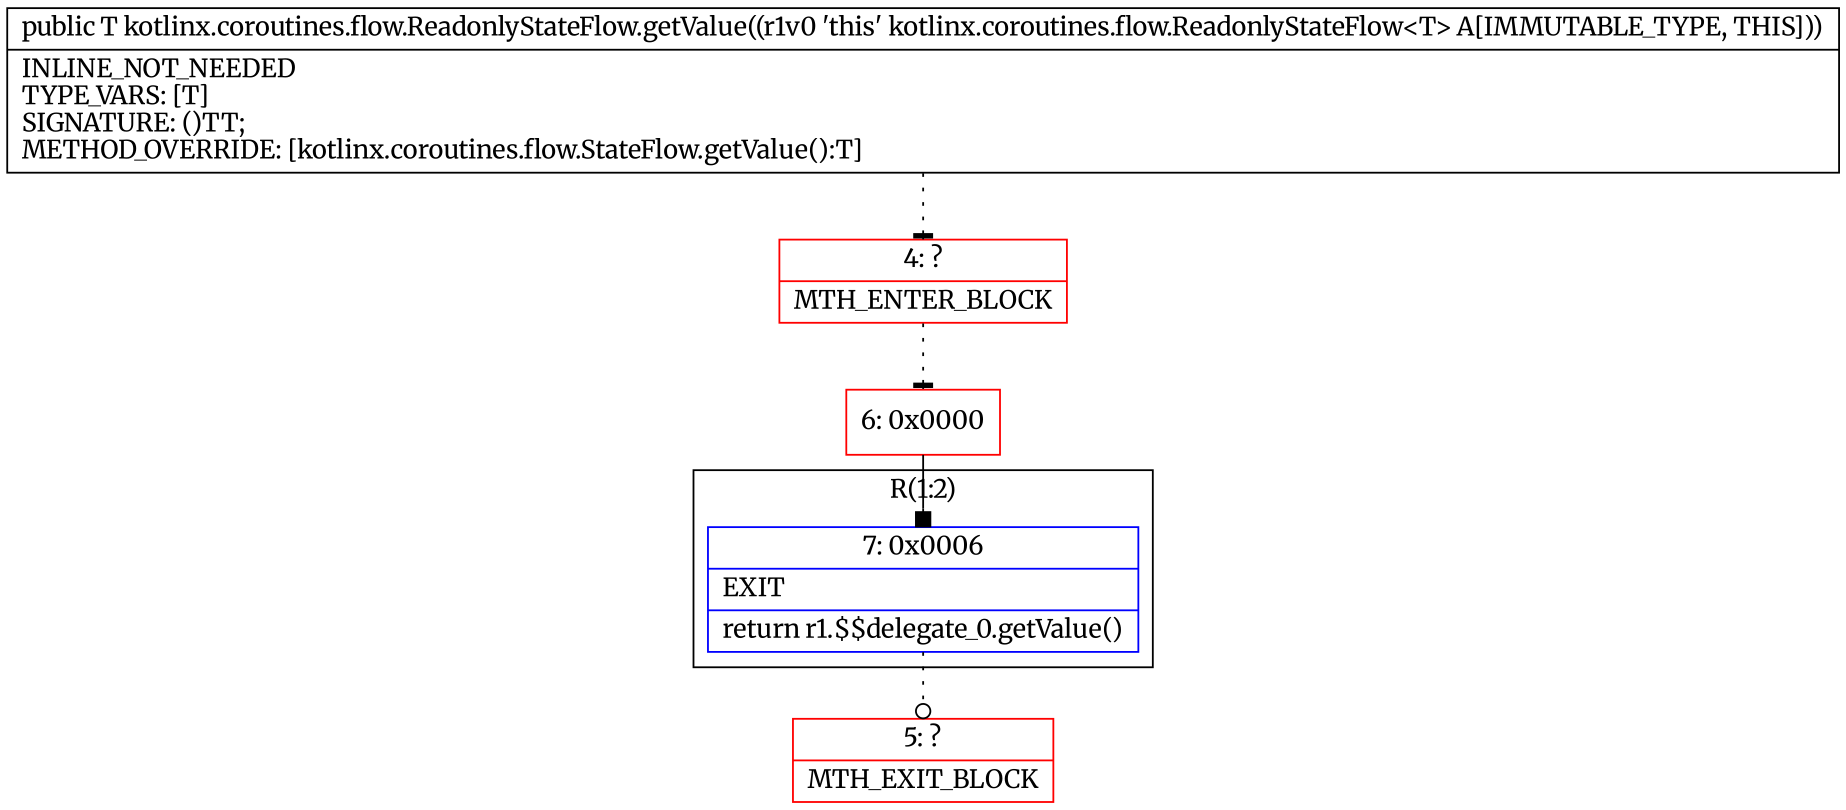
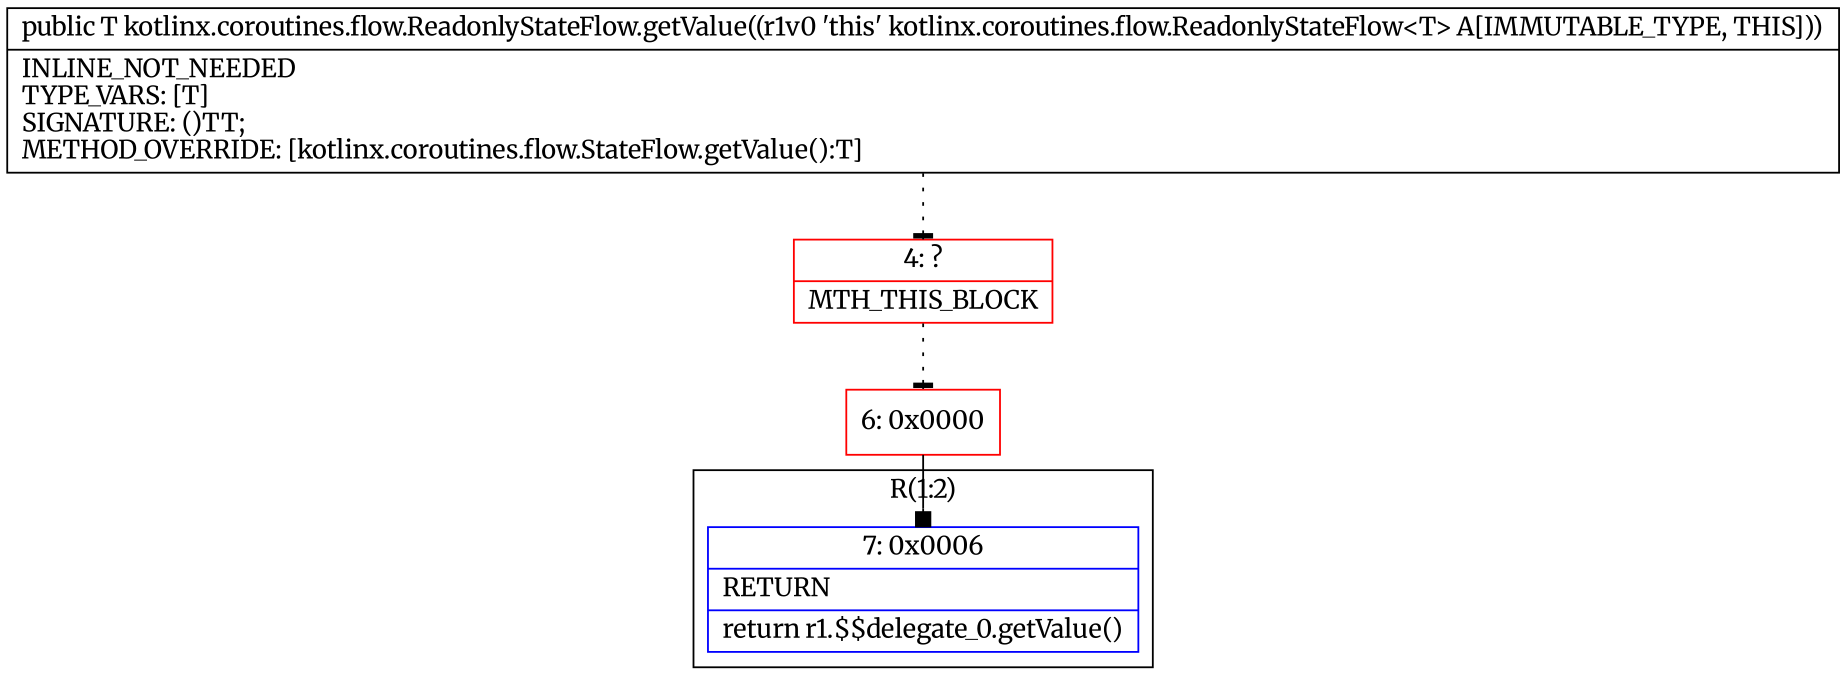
  digraph {
    fontname=Merriweather
    node [color=red fontname=Merriweather shape=record]
    edge [arrowhead=tee fontname=Merriweather style=dotted]
-   n1 [color=blue label="{7\:\ 0x0006|EXIT\l|return r1.$$delegate_0.getValue()\l}"]
-   n2 [label="{5\:\ ?|MTH_EXIT_BLOCK\l}"]
-   n3 [label="{4\:\ ?|MTH_ENTER_BLOCK\l}"]
+   n1 [color=blue label="{7\:\ 0x0006|RETURN\l|return r1.$$delegate_0.getValue()\l}"]
+   n3 [label="{4\:\ ?|MTH_THIS_BLOCK\l}"]
    n4 [label="{6\:\ 0x0000}"]
    n5 [label="{public T kotlinx.coroutines.flow.ReadonlyStateFlow.getValue((r1v0 'this' kotlinx.coroutines.flow.ReadonlyStateFlow\<T\> A[IMMUTABLE_TYPE, THIS]))  | INLINE_NOT_NEEDED\lTYPE_VARS: [T]\lSIGNATURE: ()TT;\lMETHOD_OVERRIDE: [kotlinx.coroutines.flow.StateFlow.getValue():T]\l}" color=""]
    subgraph cluster_1 {
      label="R(1:2)"
      n1
    }
-   n1 -> n2 [arrowhead=odot]
    n3 -> n4
    n4 -> n1 [arrowhead=box style=solid]
    n5 -> n3
  }
